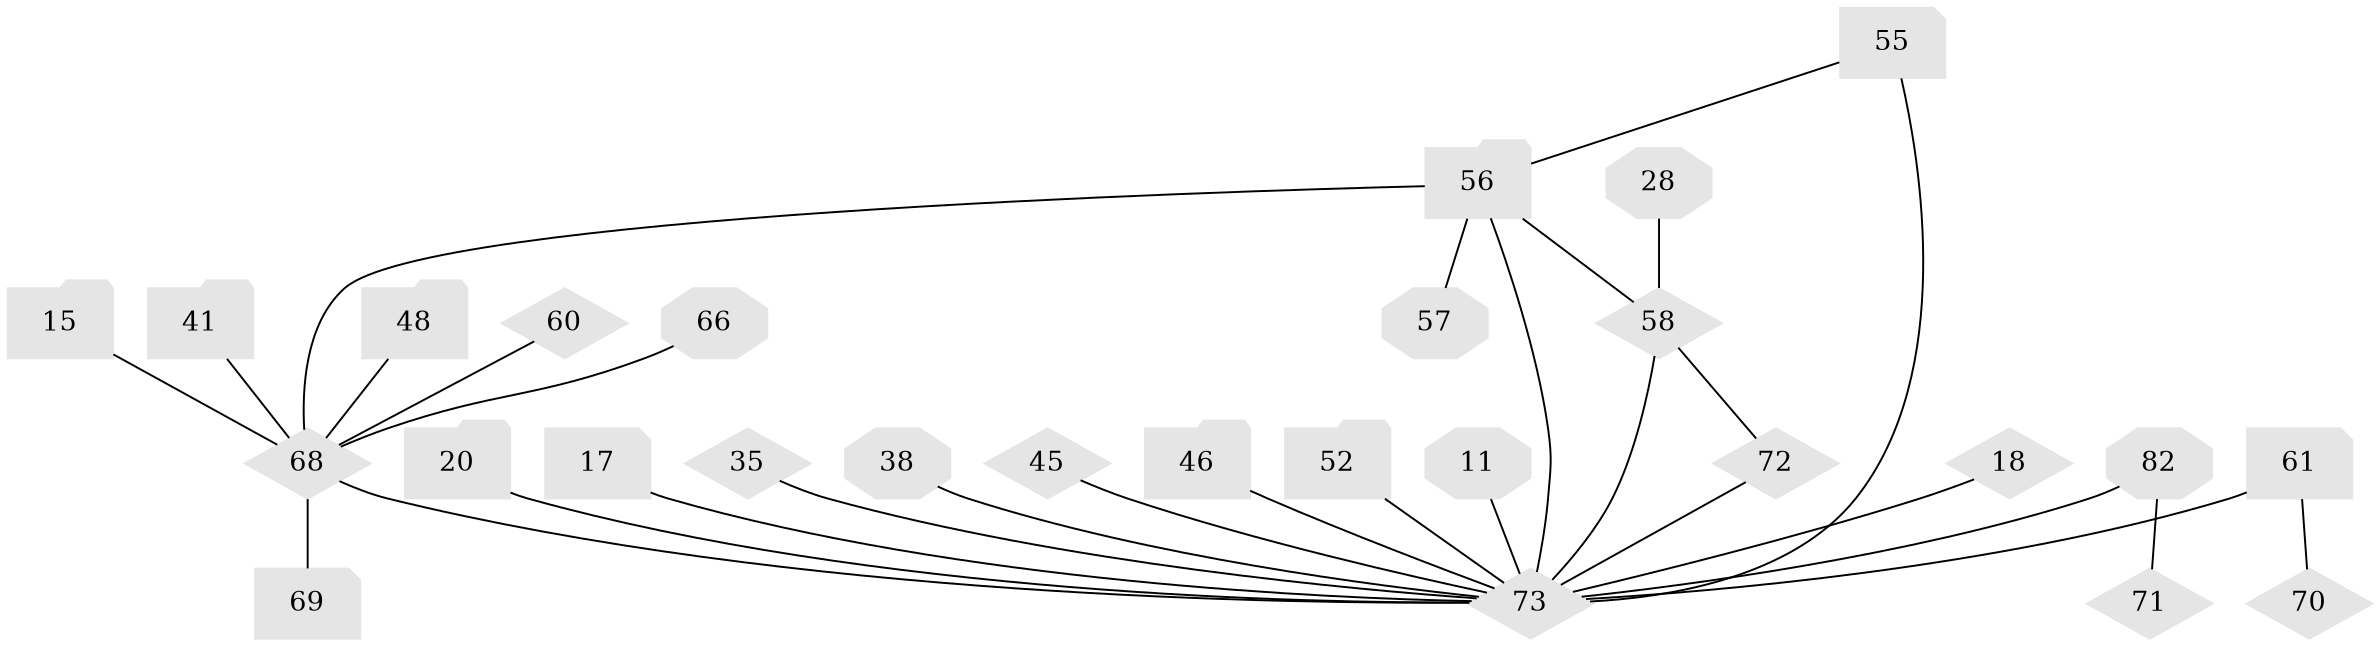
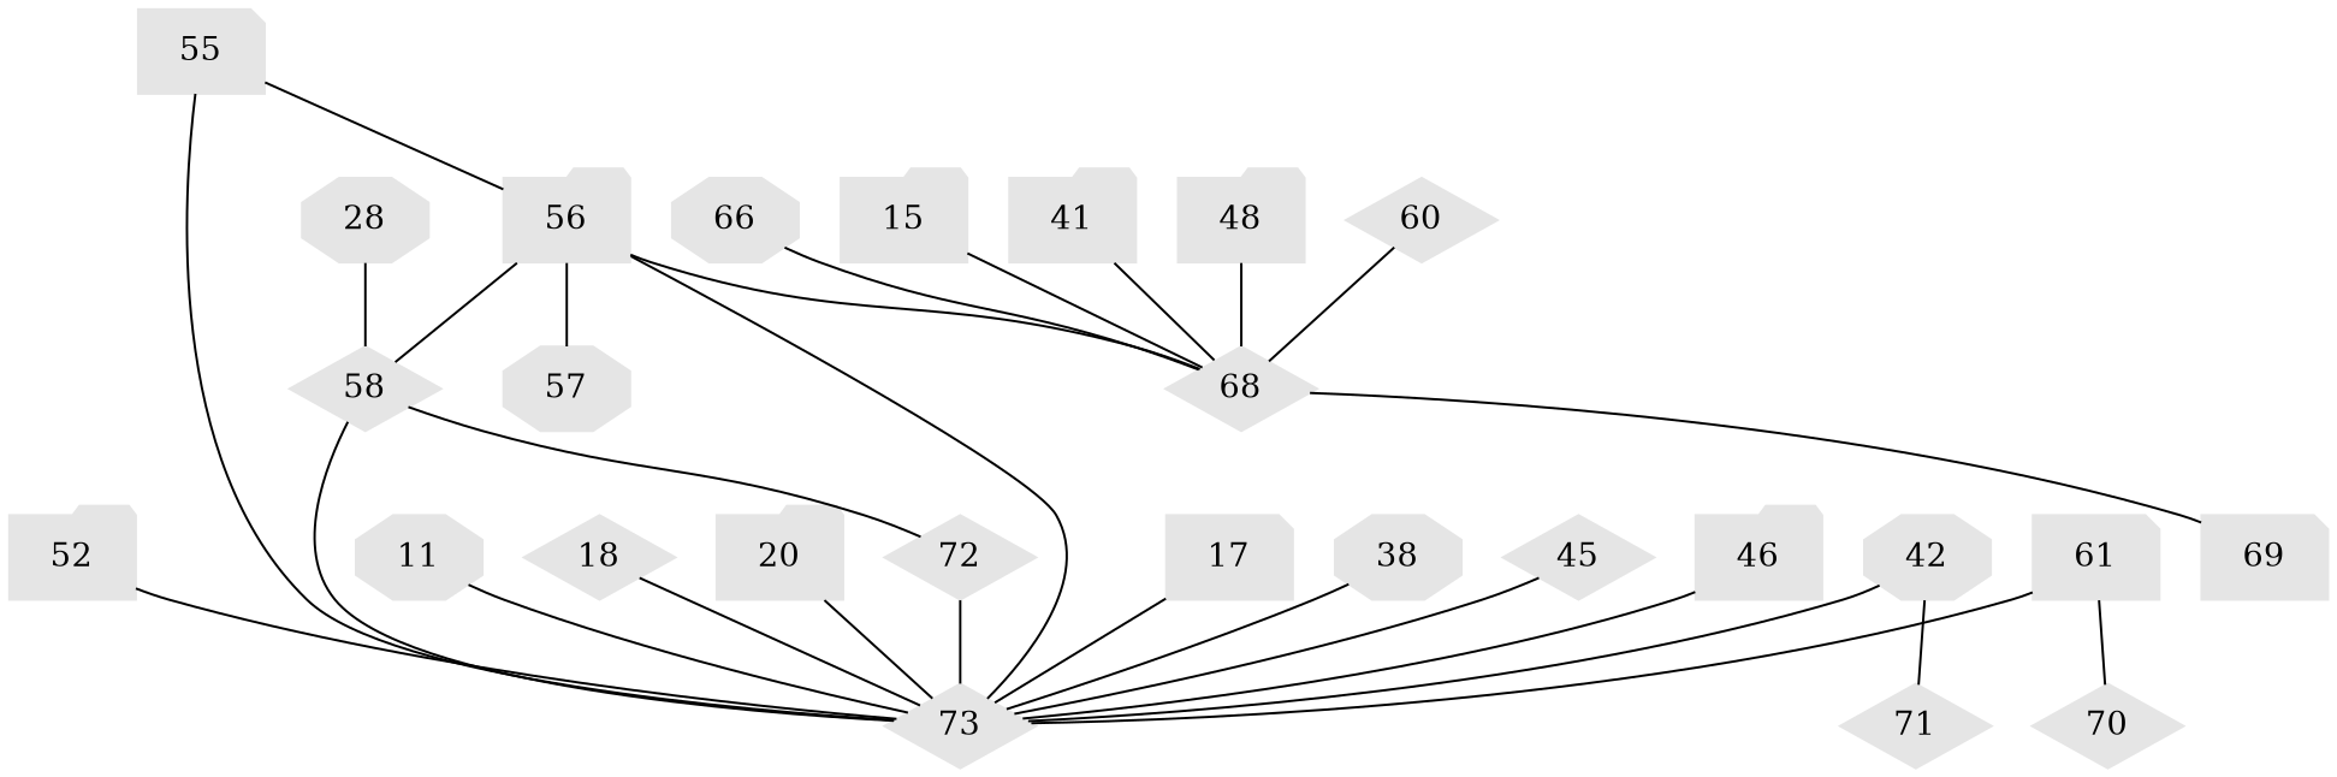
  graph {
    node [color=gray90 shape=diamond style=filled]
    73 [super="+65+54+63"]
    11 [shape=octagon]
    68 [super="+59+37+29+33+3"]
    69 [shape=note]
    15 [shape=folder]
    18
    20 [shape=folder]
    58 [super="+5"]
    72 [super="+49+62"]
    n10 [label=28 shape=octagon]
    n11 [label=17 shape=note]
-   35
    38 [shape=octagon]
    41 [shape=folder]
-   42 [shape=octagon super="+32" label=82]
+   42 [shape=octagon super="+32"]
    71
    45
    46 [shape=folder]
    48 [shape=folder super="+26"]
    52 [shape=folder]
    55 [shape=note super="+51+40"]
    56 [shape=folder super="+53"]
    57 [shape=octagon]
    60
    61 [shape=note]
    70
    66 [shape=octagon]
    11 -- 73
-   68 -- 73 [weight=10]
    68 -- 69
    15 -- 68
    18 -- 73
    20 -- 73
    58 -- 73 [weight=5]
    58 -- 72 [weight=2]
    72 -- 73
    n10 -- 58
    n11 -- 73
-   35 -- 73
    38 -- 73
    41 -- 68
    42 -- 73 [weight=4]
    42 -- 71
    45 -- 73
    46 -- 73
    48 -- 68 [weight=4]
    52 -- 73
    55 -- 73 [weight=3]
    55 -- 56
    56 -- 73
    56 -- 68 [weight=4]
    56 -- 58 [weight=3]
    56 -- 57
    60 -- 68
    61 -- 73 [weight=3]
    61 -- 70
    66 -- 68
  }
